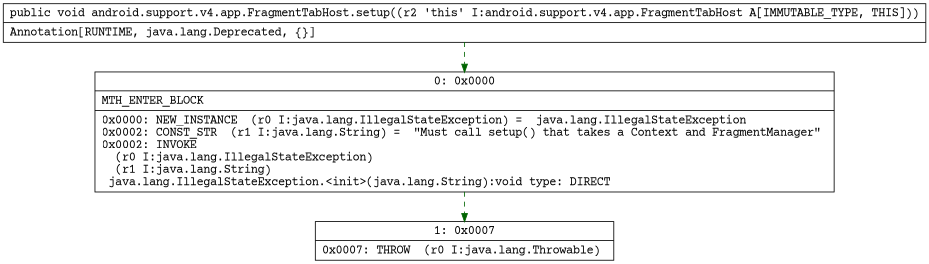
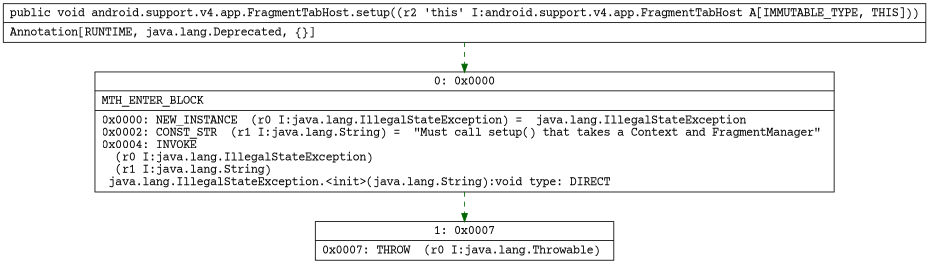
  digraph {
    fontname="Courier Prime"
    node [shape=record fontname="Courier Prime"]
    edge [color=darkgreen style=dashed fontname="Courier Prime"]
-   n1 [label="{0\:\ 0x0000|MTH_ENTER_BLOCK\l|0x0000: NEW_INSTANCE  (r0 I:java.lang.IllegalStateException) =  java.lang.IllegalStateException \l0x0002: CONST_STR  (r1 I:java.lang.String) =  \"Must call setup() that takes a Context and FragmentManager\" \l0x0002: INVOKE  \l  (r0 I:java.lang.IllegalStateException)\l  (r1 I:java.lang.String)\l java.lang.IllegalStateException.\<init\>(java.lang.String):void type: DIRECT \l}"]
+   n1 [label="{0\:\ 0x0000|MTH_ENTER_BLOCK\l|0x0000: NEW_INSTANCE  (r0 I:java.lang.IllegalStateException) =  java.lang.IllegalStateException \l0x0002: CONST_STR  (r1 I:java.lang.String) =  \"Must call setup() that takes a Context and FragmentManager\" \l0x0004: INVOKE  \l  (r0 I:java.lang.IllegalStateException)\l  (r1 I:java.lang.String)\l java.lang.IllegalStateException.\<init\>(java.lang.String):void type: DIRECT \l}"]
    n2 [label="{1\:\ 0x0007|0x0007: THROW  (r0 I:java.lang.Throwable) \l}"]
    n3 [label="{public void android.support.v4.app.FragmentTabHost.setup((r2 'this' I:android.support.v4.app.FragmentTabHost A[IMMUTABLE_TYPE, THIS]))  | Annotation[RUNTIME, java.lang.Deprecated, \{\}]\l}"]
    n1 -> n2
    n3 -> n1
  }
